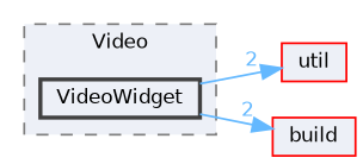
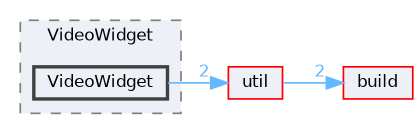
  digraph {
    compound=true
    rankdir=LR
    node [color=red fillcolor="#edf0f7" fontname=Helvetica fontsize=10 shape=box style=filled]
    edge [color=steelblue1 fontcolor=steelblue1 fontname=Helvetica fontsize=10 headlabel=2 labeldistance=1.5 labelfontname=Helvetica labelfontsize=10]
    n1 [color=grey25 height=0.2 label=VideoWidget style="filled,bold" width=0.4]
    n2 [height=0.2 label=util width=0.4]
    n3 [height=0.2 label=build width=0.4]
    subgraph cluster_1 {
      bgcolor="#edf0f7"
      fontname=Helvetica
      fontsize=10
-     label=Video
+     label=VideoWidget
      pencolor=grey50
      style="filled,dashed"
      n1
    }
    n1 -> n2
-   n1 -> n3
+   n2 -> n3
  }
